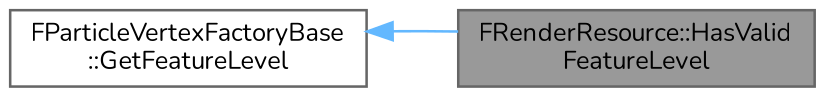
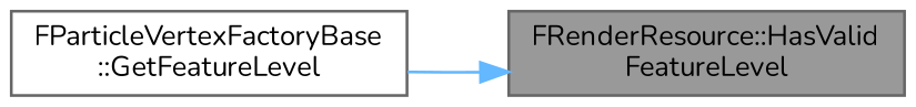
  digraph {
    rankdir=RL
    fontname=Nunito
    node [fontname=Nunito fontsize=10 shape=box style=filled]
    n1 [color=gray40 fillcolor=grey60 fontcolor=black height=0.2 label="FRenderResource::HasValid\lFeatureLevel" width=0.4]
    n2 [color=grey40 fillcolor=white height=0.2 label="FParticleVertexFactoryBase\l::GetFeatureLevel" width=0.4]
-   n2 -> n1 [color=steelblue1 dir=back fontname=Nunito fontsize=10 labelfontname=Helvetica labelfontsize=10 style=solid]
+   n1 -> n2 [color=steelblue1 dir=back fontname=Nunito fontsize=10 labelfontname=Helvetica labelfontsize=10 style=solid]
  }
